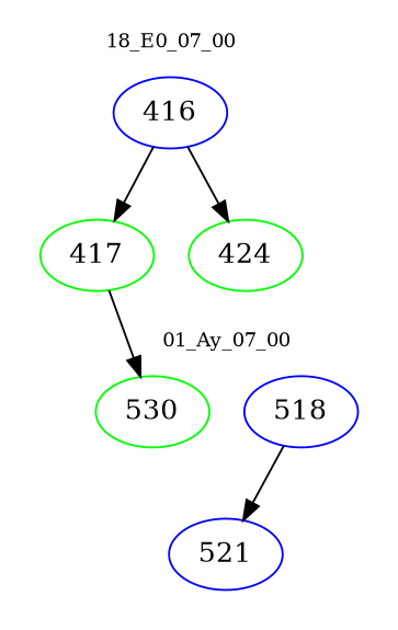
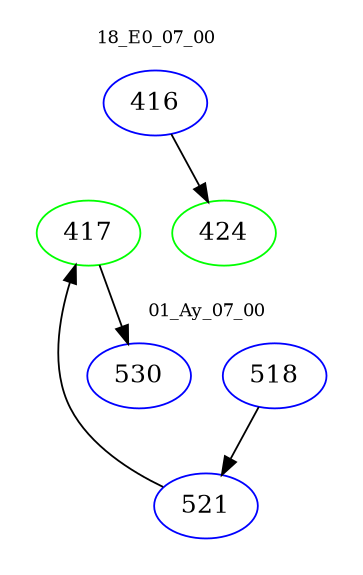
  digraph {
    node [color=blue]
    edge [color=black]
    n1 [label=518]
    n2 [label=521]
-   n3 [color=green label=530]
+   n3 [label=530]
    n4 [label=416]
    n5 [color=green label=417]
    n6 [color=green label=424]
    subgraph cluster_1 {
      color=white
      fontsize=10
      label="01_Ay_07_00"
      n1
      n2
      n3
    }
    subgraph cluster_2 {
      color=white
      fontsize=10
      label="18_E0_07_00"
      n4
      n5
      n6
    }
    n1 -> n2
-   n4 -> n5
+   n2 -> n5
    n4 -> n6
    n5 -> n3
  }
